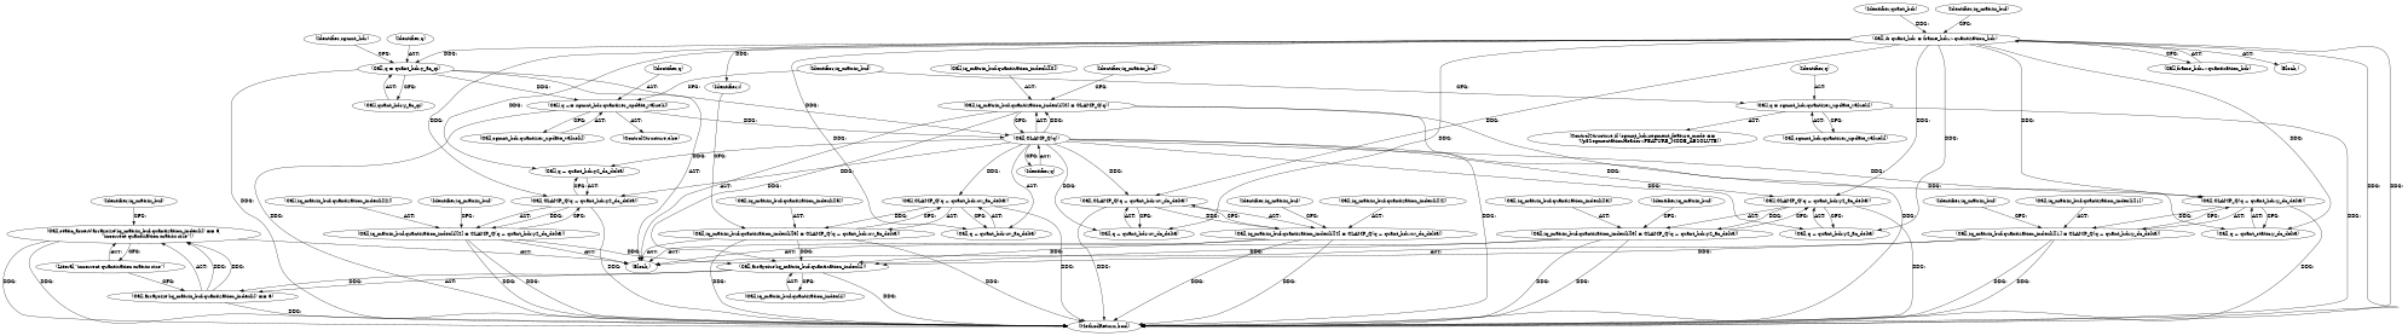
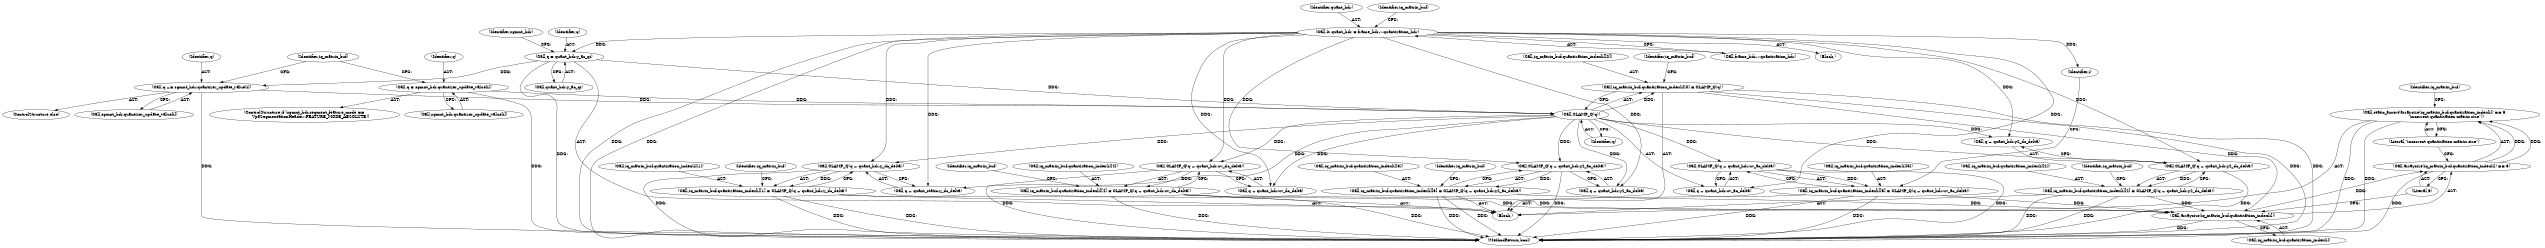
  digraph {
    n1 [label="(Call,static_assert(arraysize(iq_matrix_buf.quantization_index[i]) == 6,\n                  \"incorrect quantization matrix size\"))"]
    n2 [label="(MethodReturn,bool)"]
    n3 [label="(Block,)"]
    n4 [label="(Literal,\"incorrect quantization matrix size\")"]
    n5 [label="(Call,arraysize(iq_matrix_buf.quantization_index[i]) == 6)"]
+   n6 [label="(Literal,6)"]
    n7 [label="(Call,arraysize(iq_matrix_buf.quantization_index[i]))"]
    n8 [label="(Call,iq_matrix_buf.quantization_index[i])"]
    n9 [label="(Call,iq_matrix_buf.quantization_index[i][0] = CLAMP_Q(q))"]
    n10 [label="(Call,CLAMP_Q(q))"]
    n11 [label="(Call,CLAMP_Q(q + quant_hdr.y_dc_delta))"]
    n12 [label="(Call,CLAMP_Q(q + quant_hdr.uv_dc_delta))"]
    n13 [label="(Call,CLAMP_Q(q + quant_hdr.uv_ac_delta))"]
    n14 [label="(Call,CLAMP_Q(q + quant_hdr.y2_ac_delta))"]
    n15 [label="(Call,CLAMP_Q(q + quant_hdr.y2_dc_delta))"]
    n16 [label="(Call,q + quant_hdr.uv_ac_delta)"]
    n17 [label="(Identifier,q)"]
    n18 [label="(Call,q + quant_hdr.uv_dc_delta)"]
    n19 [label="(Call,q + quant_hdr.y2_ac_delta)"]
    n20 [label="(Call,q + quant_static.y_dc_delta)"]
    n21 [label="(Call,q + quant_hdr.y2_dc_delta)"]
    n22 [label="(Call,iq_matrix_buf.quantization_index[i][1] = CLAMP_Q(q + quant_hdr.y_dc_delta))"]
    n23 [label="(Call,iq_matrix_buf.quantization_index[i][4] = CLAMP_Q(q + quant_hdr.uv_dc_delta))"]
    n24 [label="(Call,iq_matrix_buf.quantization_index[i][5] = CLAMP_Q(q + quant_hdr.uv_ac_delta))"]
    n25 [label="(Call,iq_matrix_buf.quantization_index[i][3] = CLAMP_Q(q + quant_hdr.y2_ac_delta))"]
    n26 [label="(Call,iq_matrix_buf.quantization_index[i][2] = CLAMP_Q(q + quant_hdr.y2_dc_delta))"]
    n27 [label="(Call,q = quant_hdr.y_ac_qi)"]
    n28 [label="(Call,q += sgmnt_hdr.quantizer_update_value[i])"]
    n29 [label="(Call,quant_hdr.y_ac_qi)"]
    n30 [label="(Call,sgmnt_hdr.quantizer_update_value[i])"]
    n31 [label="(ControlStructure,else)"]
    n32 [label="(Call,& quant_hdr = frame_hdr->quantization_hdr)"]
    n33 [label="(Call,frame_hdr->quantization_hdr)"]
    n34 [label="(Block,)"]
    n35 [label="(Identifier,i)"]
    n36 [label="(Call,q = sgmnt_hdr.quantizer_update_value[i])"]
    n37 [label="(Call,sgmnt_hdr.quantizer_update_value[i])"]
    n38 [label="(ControlStructure,if (sgmnt_hdr.segment_feature_mode ==\n          Vp8SegmentationHeader::FEATURE_MODE_ABSOLUTE))"]
    n39 [label="(Identifier,q)"]
    n40 [label="(Call,iq_matrix_buf.quantization_index[i][0])"]
    n41 [label="(Identifier,quant_hdr)"]
    n42 [label="(Call,iq_matrix_buf.quantization_index[i][1])"]
    n43 [label="(Identifier,iq_matrix_buf)"]
    n44 [label="(Identifier,iq_matrix_buf)"]
    n45 [label="(Identifier,sgmnt_hdr)"]
    n46 [label="(Call,iq_matrix_buf.quantization_index[i][5])"]
    n47 [label="(Identifier,iq_matrix_buf)"]
    n48 [label="(Call,iq_matrix_buf.quantization_index[i][2])"]
    n49 [label="(Identifier,iq_matrix_buf)"]
    n50 [label="(Identifier,iq_matrix_buf)"]
    n51 [label="(Identifier,iq_matrix_buf)"]
    n52 [label="(Call,iq_matrix_buf.quantization_index[i][4])"]
    n53 [label="(Identifier,q)"]
    n54 [label="(Call,iq_matrix_buf.quantization_index[i][3])"]
    n55 [label="(Identifier,iq_matrix_buf)"]
    n56 [label="(Identifier,iq_matrix_buf)"]
    n57 [label="(Identifier,q)"]
    n1 -> n2 [label="DDG: "]
    n1 -> n2 [label="DDG: "]
    n1 -> n3 [label="AST: "]
    n1 -> n4 [label="CFG: "]
    n4 -> n1 [label="AST: "]
    n4 -> n5 [label="CFG: "]
    n5 -> n1 [label="AST: "]
    n5 -> n1 [label="DDG: "]
    n5 -> n1 [label="DDG: "]
    n5 -> n2 [label="DDG: "]
+   n5 -> n6 [label="CFG: "]
+   n6 -> n5 [label="AST: "]
+   n6 -> n7 [label="CFG: "]
    n7 -> n2 [label="DDG: "]
    n7 -> n5 [label="AST: "]
    n7 -> n5 [label="DDG: "]
    n7 -> n8 [label="CFG: "]
    n8 -> n7 [label="AST: "]
    n9 -> n2 [label="DDG: "]
    n9 -> n2 [label="DDG: "]
    n9 -> n3 [label="AST: "]
    n9 -> n7 [label="DDG: "]
    n9 -> n10 [label="CFG: "]
    n10 -> n9 [label="AST: "]
    n10 -> n9 [label="DDG: "]
    n10 -> n11 [label="DDG: "]
    n10 -> n12 [label="DDG: "]
    n10 -> n13 [label="DDG: "]
    n10 -> n14 [label="DDG: "]
    n10 -> n15 [label="DDG: "]
    n10 -> n16 [label="AST: "]
    n10 -> n17 [label="CFG: "]
    n10 -> n18 [label="DDG: "]
    n10 -> n19 [label="DDG: "]
    n10 -> n20 [label="DDG: "]
    n10 -> n21 [label="DDG: "]
    n11 -> n2 [label="DDG: "]
    n11 -> n20 [label="CFG: "]
    n11 -> n22 [label="AST: "]
    n11 -> n22 [label="DDG: "]
    n12 -> n2 [label="DDG: "]
    n12 -> n18 [label="CFG: "]
    n12 -> n23 [label="AST: "]
    n12 -> n23 [label="DDG: "]
    n13 -> n2 [label="DDG: "]
    n13 -> n16 [label="CFG: "]
    n13 -> n24 [label="AST: "]
    n13 -> n24 [label="DDG: "]
    n14 -> n2 [label="DDG: "]
    n14 -> n19 [label="CFG: "]
    n14 -> n25 [label="AST: "]
    n14 -> n25 [label="DDG: "]
    n15 -> n2 [label="DDG: "]
    n15 -> n21 [label="CFG: "]
    n15 -> n26 [label="AST: "]
    n15 -> n26 [label="DDG: "]
    n16 -> n13 [label="AST: "]
    n17 -> n10 [label="AST: "]
    n18 -> n12 [label="AST: "]
    n19 -> n14 [label="AST: "]
    n20 -> n11 [label="AST: "]
    n21 -> n15 [label="AST: "]
    n22 -> n2 [label="DDG: "]
    n22 -> n2 [label="DDG: "]
    n22 -> n3 [label="AST: "]
    n22 -> n7 [label="DDG: "]
    n22 -> n11 [label="CFG: "]
    n23 -> n2 [label="DDG: "]
    n23 -> n2 [label="DDG: "]
    n23 -> n3 [label="AST: "]
    n23 -> n7 [label="DDG: "]
    n23 -> n12 [label="CFG: "]
    n24 -> n2 [label="DDG: "]
    n24 -> n2 [label="DDG: "]
    n24 -> n3 [label="AST: "]
    n24 -> n7 [label="DDG: "]
    n24 -> n13 [label="CFG: "]
    n25 -> n2 [label="DDG: "]
    n25 -> n2 [label="DDG: "]
    n25 -> n3 [label="AST: "]
    n25 -> n7 [label="DDG: "]
    n25 -> n14 [label="CFG: "]
    n26 -> n2 [label="DDG: "]
    n26 -> n2 [label="DDG: "]
    n26 -> n3 [label="AST: "]
    n26 -> n7 [label="DDG: "]
    n26 -> n15 [label="CFG: "]
    n27 -> n2 [label="DDG: "]
    n27 -> n3 [label="AST: "]
    n27 -> n10 [label="DDG: "]
    n27 -> n28 [label="DDG: "]
    n27 -> n29 [label="CFG: "]
    n28 -> n2 [label="DDG: "]
    n28 -> n10 [label="DDG: "]
    n28 -> n30 [label="CFG: "]
    n28 -> n31 [label="AST: "]
    n29 -> n27 [label="AST: "]
    n30 -> n28 [label="AST: "]
    n32 -> n2 [label="DDG: "]
    n32 -> n2 [label="DDG: "]
    n32 -> n11 [label="DDG: "]
    n32 -> n12 [label="DDG: "]
    n32 -> n14 [label="DDG: "]
    n32 -> n15 [label="DDG: "]
    n32 -> n16 [label="DDG: "]
    n32 -> n18 [label="DDG: "]
    n32 -> n19 [label="DDG: "]
    n32 -> n20 [label="DDG: "]
    n32 -> n21 [label="DDG: "]
    n32 -> n27 [label="DDG: "]
    n32 -> n33 [label="CFG: "]
    n32 -> n34 [label="AST: "]
    n32 -> n35 [label="DDG: "]
    n33 -> n32 [label="AST: "]
    n35 -> n24 [label="CFG: "]
    n36 -> n2 [label="DDG: "]
+   n36 -> n10 [label="DDG: "]
    n36 -> n37 [label="CFG: "]
    n36 -> n38 [label="AST: "]
    n37 -> n36 [label="AST: "]
    n39 -> n28 [label="AST: "]
    n40 -> n9 [label="AST: "]
-   n41 -> n32 [label="DDG: "]
+   n41 -> n32 [label="AST: "]
    n42 -> n22 [label="AST: "]
    n43 -> n28 [label="CFG: "]
    n43 -> n36 [label="CFG: "]
    n44 -> n9 [label="CFG: "]
    n45 -> n27 [label="CFG: "]
    n46 -> n24 [label="AST: "]
    n47 -> n22 [label="CFG: "]
    n48 -> n26 [label="AST: "]
    n49 -> n23 [label="CFG: "]
    n50 -> n26 [label="CFG: "]
    n51 -> n25 [label="CFG: "]
    n52 -> n23 [label="AST: "]
    n53 -> n27 [label="AST: "]
    n54 -> n25 [label="AST: "]
    n55 -> n32 [label="CFG: "]
    n56 -> n1 [label="CFG: "]
    n57 -> n36 [label="AST: "]
  }
